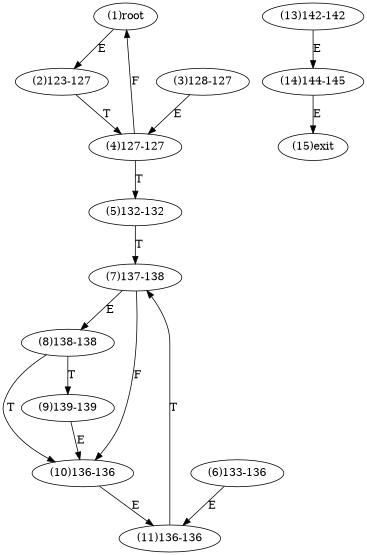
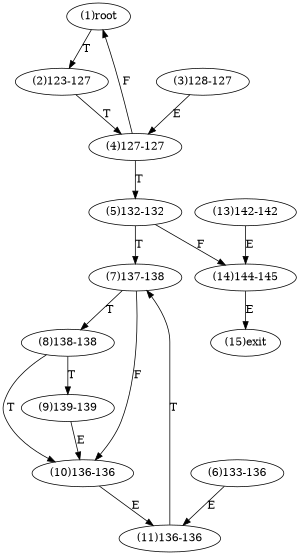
  digraph {
    n1 [label="(1)root"]
    n2 [label="(2)123-127"]
    n3 [label="(4)127-127"]
    n4 [label="(5)132-132"]
    n5 [label="(3)128-127"]
    n6 [label="(14)144-145"]
    n7 [label="(7)137-138"]
    n8 [label="(6)133-136"]
    n9 [label="(11)136-136"]
    n10 [label="(15)exit"]
    n11 [label="(8)138-138"]
    n12 [label="(10)136-136"]
    n13 [label="(9)139-139"]
    n14 [label="(13)142-142"]
-   n1 -> n2 [label=E]
+   n1 -> n2 [label=T]
    n2 -> n3 [label=T]
    n3 -> n1 [label=F]
    n3 -> n4 [label=T]
+   n4 -> n6 [label=F]
    n4 -> n7 [label=T]
    n5 -> n3 [label=E]
    n6 -> n10 [label=E]
-   n7 -> n11 [label=E]
+   n7 -> n11 [label=T]
    n7 -> n12 [label=F]
    n8 -> n9 [label=E]
    n9 -> n7 [label=T]
    n11 -> n12 [label=T]
    n11 -> n13 [label=T]
    n12 -> n9 [label=E]
    n13 -> n12 [label=E]
    n14 -> n6 [label=E]
  }
